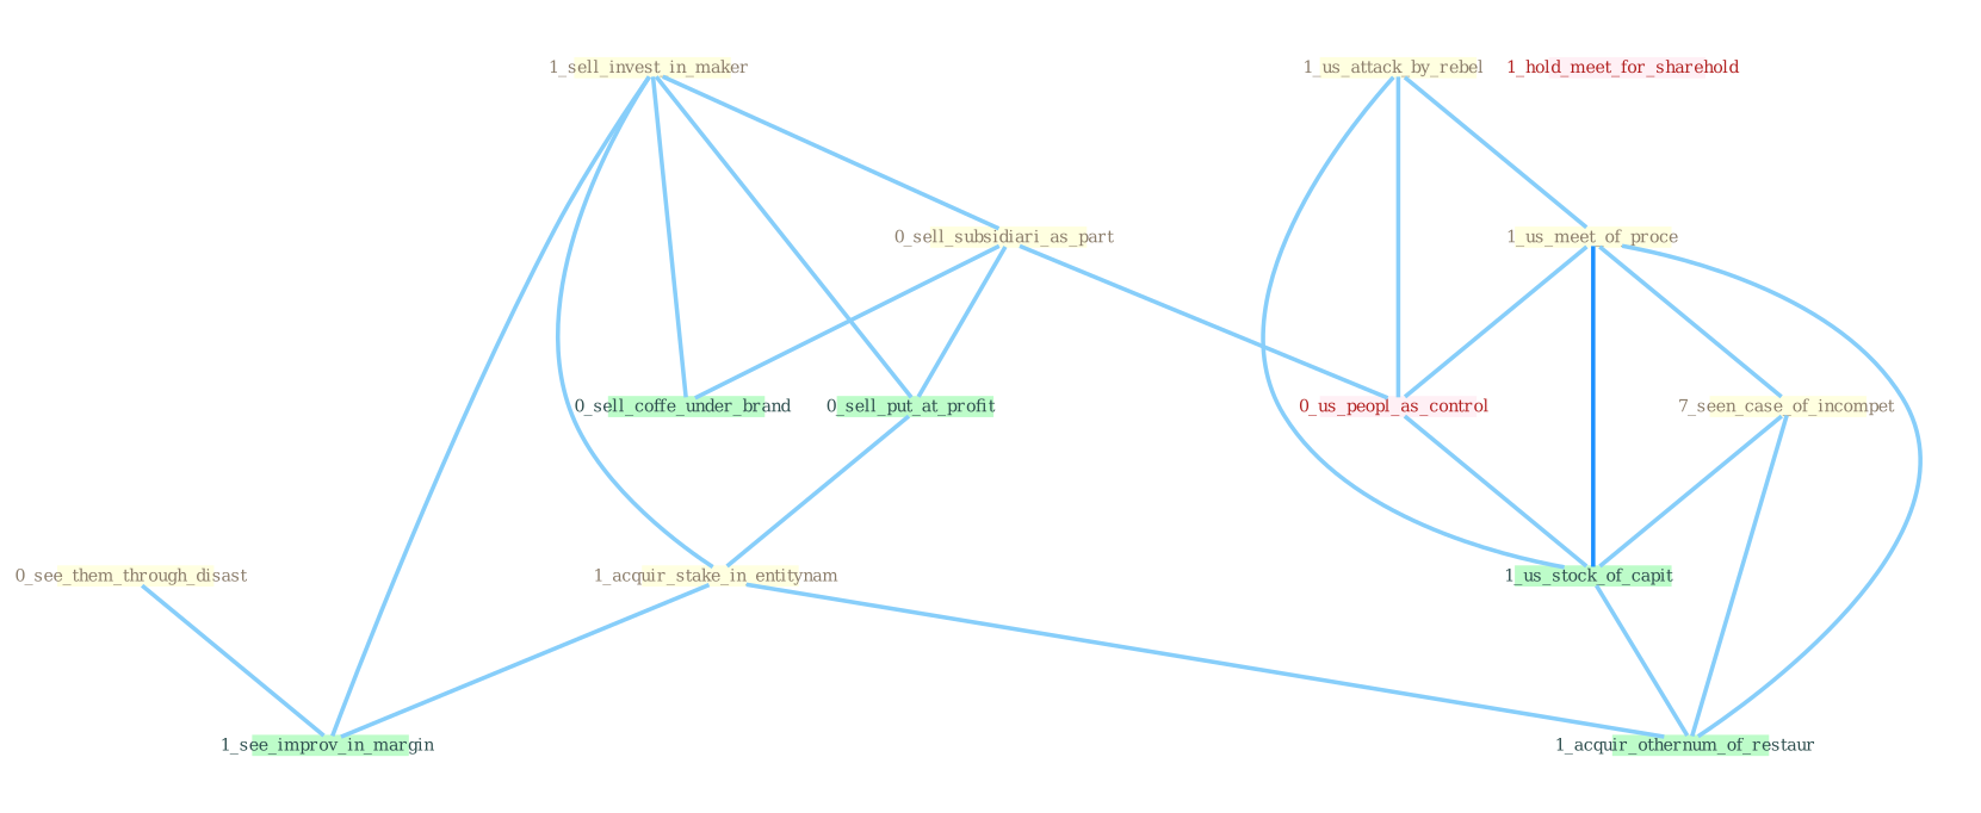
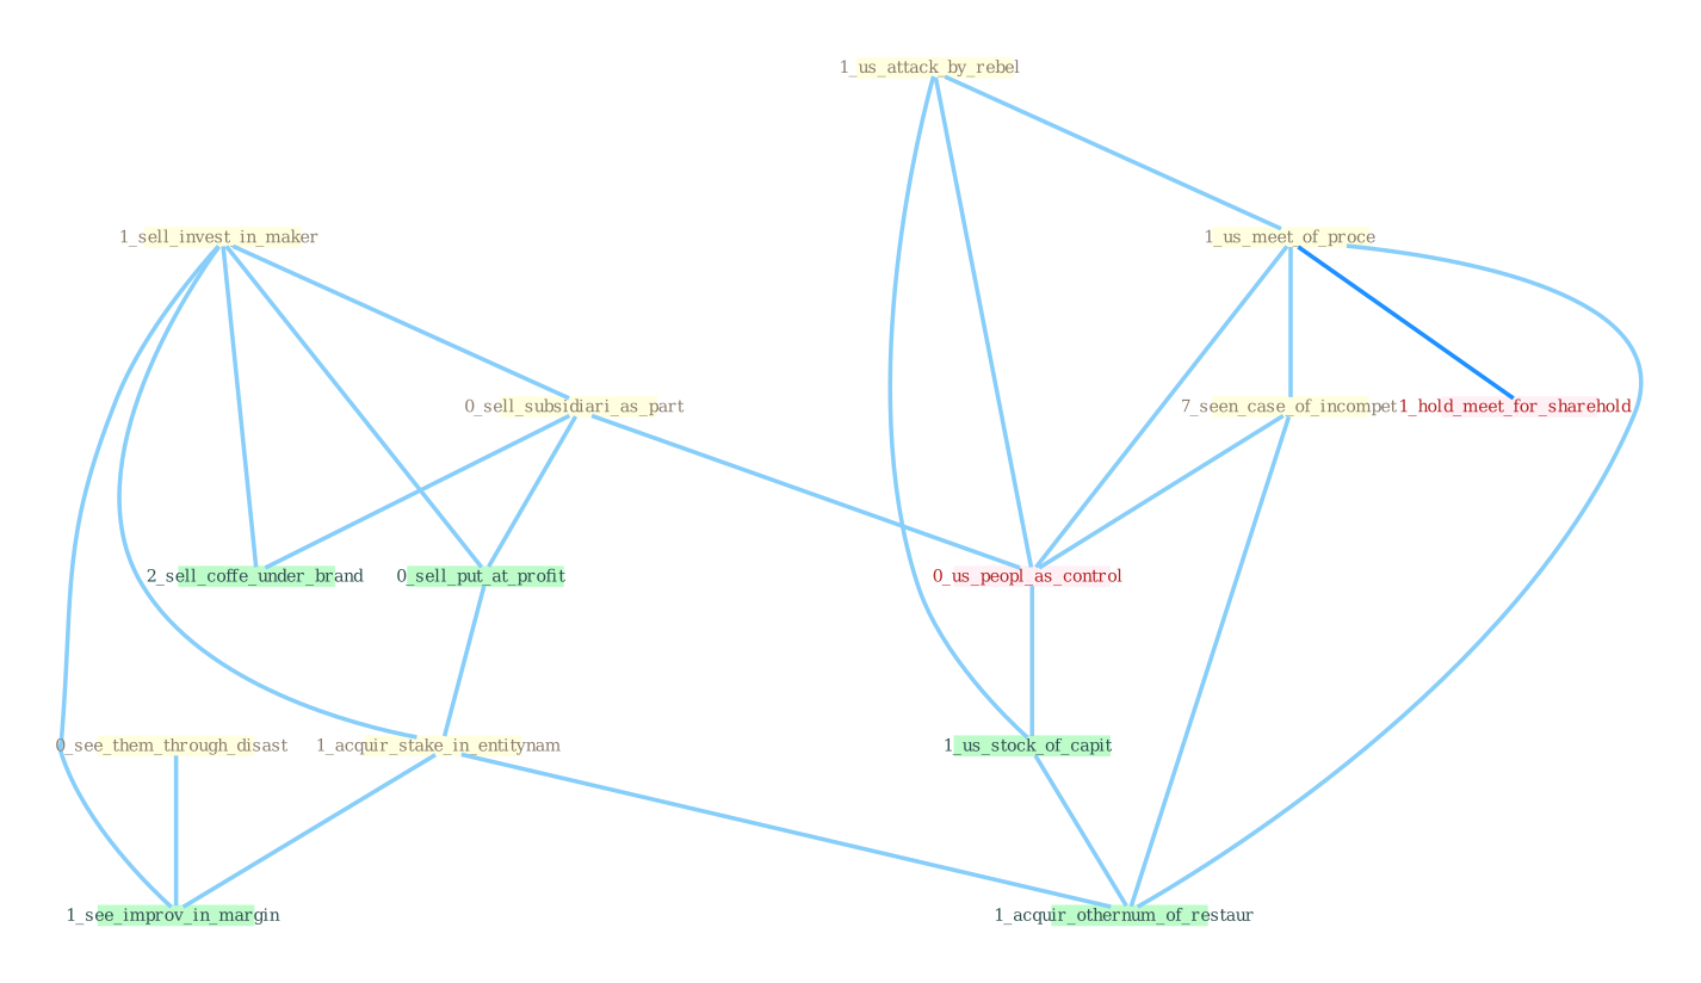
  graph {
    node [color="#ffffe0" fixedsize=true fontcolor="#8b7d6b" fontsize=4 shape=polygon style=filled]
    edge [color="#87cefa" w=1]
    "1_us_attack_by_rebel " [height=.06 width=.5]
    "1_sell_invest_in_maker " [height=.06 width=.5]
    "1_acquir_stake_in_entitynam " [height=.06 width=.5]
    "0_see_them_through_disast " [height=.06 width=.5]
    "0_sell_subsidiari_as_part " [height=.06 width=.5]
    n6 [height=.06 label="1_us_meet_of_proce" width=.5]
    n7 [height=.06 label="7_seen_case_of_incompet" width=.5]
    "0_us_peopl_as_control " [color="#fff0f5" fontcolor="#b22222" height=.06 width=.5]
    "1_hold_meet_for_sharehold " [color="#fff0f5" fontcolor="#b22222" height=.06 width=.5]
    "1_us_stock_of_capit " [color="#BDFCC9" fontcolor="#2f4f4f" height=.06 width=.5]
    "0_sell_put_at_profit " [color="#BDFCC9" fontcolor="#2f4f4f" height=.06 width=.5]
    "1_see_improv_in_margin " [color="#BDFCC9" fontcolor="#2f4f4f" height=.06 width=.5]
-   "0_sell_coffe_under_brand " [color="#BDFCC9" fontcolor="#2f4f4f" height=.06 width=.5]
+   "0_sell_coffe_under_brand " [color="#BDFCC9" fontcolor="#2f4f4f" height=.06 width=.5 label="2_sell_coffe_under_brand"]
    "1_acquir_othernum_of_restaur " [color="#BDFCC9" fontcolor="#2f4f4f" height=.06 width=.5]
    subgraph sub_1 {
      "1_us_attack_by_rebel "
      "1_sell_invest_in_maker "
      "1_acquir_stake_in_entitynam "
      "0_see_them_through_disast "
      "0_sell_subsidiari_as_part "
      n6
      n7
    }
    subgraph sub_2 {
      "0_us_peopl_as_control "
      "1_hold_meet_for_sharehold "
    }
    "1_us_attack_by_rebel " -- n6
    "1_us_attack_by_rebel " -- "0_us_peopl_as_control "
    "1_us_attack_by_rebel " -- "1_us_stock_of_capit "
    "1_sell_invest_in_maker " -- "1_acquir_stake_in_entitynam "
    "1_sell_invest_in_maker " -- "0_sell_subsidiari_as_part "
    "1_sell_invest_in_maker " -- "0_sell_put_at_profit "
    "1_sell_invest_in_maker " -- "1_see_improv_in_margin "
    "1_sell_invest_in_maker " -- "0_sell_coffe_under_brand "
    "1_acquir_stake_in_entitynam " -- "1_see_improv_in_margin "
    "1_acquir_stake_in_entitynam " -- "1_acquir_othernum_of_restaur "
    "0_see_them_through_disast " -- "1_see_improv_in_margin "
    "0_sell_subsidiari_as_part " -- "0_us_peopl_as_control "
    "0_sell_subsidiari_as_part " -- "0_sell_put_at_profit "
    "0_sell_subsidiari_as_part " -- "0_sell_coffe_under_brand "
    n6 -- n7
    n6 -- "0_us_peopl_as_control "
-   n6 -- "1_us_stock_of_capit " [color="#1e90ff" w=2]
+   n6 -- "1_hold_meet_for_sharehold " [color="#1e90ff" w=2]
    n6 -- "1_acquir_othernum_of_restaur "
-   n7 -- "1_us_stock_of_capit "
+   n7 -- "0_us_peopl_as_control "
    n7 -- "1_acquir_othernum_of_restaur "
    "0_us_peopl_as_control " -- "1_us_stock_of_capit "
    "1_us_stock_of_capit " -- "1_acquir_othernum_of_restaur "
    "0_sell_put_at_profit " -- "1_acquir_stake_in_entitynam "
  }
